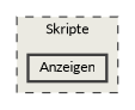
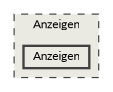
  digraph {
    compound=true
    fontname=Lato
    n1 [color=grey25 fillcolor="#ebeae2" fontname=Lato fontsize=10 height=0.2 label=Anzeigen shape=box style="filled,bold" width=0.4]
    subgraph cluster_1 {
      bgcolor="#ebeae2"
      fontsize=10
-     label=Skripte
+     label=Anzeigen
      pencolor=grey25
      style="filled,dashed"
      n1
    }
  }
